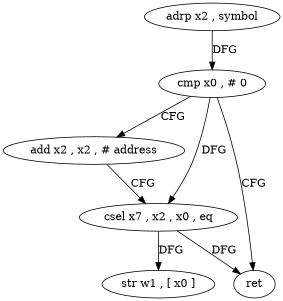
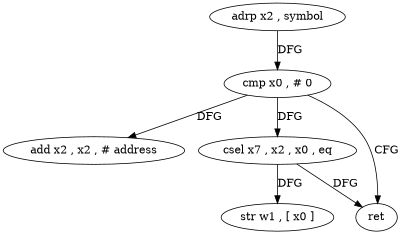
  digraph {
    n1 [label="adrp x2 , symbol"]
    n2 [label="cmp x0 , # 0"]
    n3 [label="add x2 , x2 , # address"]
    n4 [label="csel x7 , x2 , x0 , eq"]
    n5 [label=ret]
    n6 [label="str w1 , [ x0 ]"]
    n1 -> n2 [label=DFG]
-   n2 -> n3 [label=CFG]
+   n2 -> n3 [label=DFG]
    n2 -> n4 [label=DFG]
    n2 -> n5 [label=CFG]
-   n3 -> n4 [label=CFG]
    n4 -> n5 [label=DFG]
    n4 -> n6 [label=DFG]
  }
